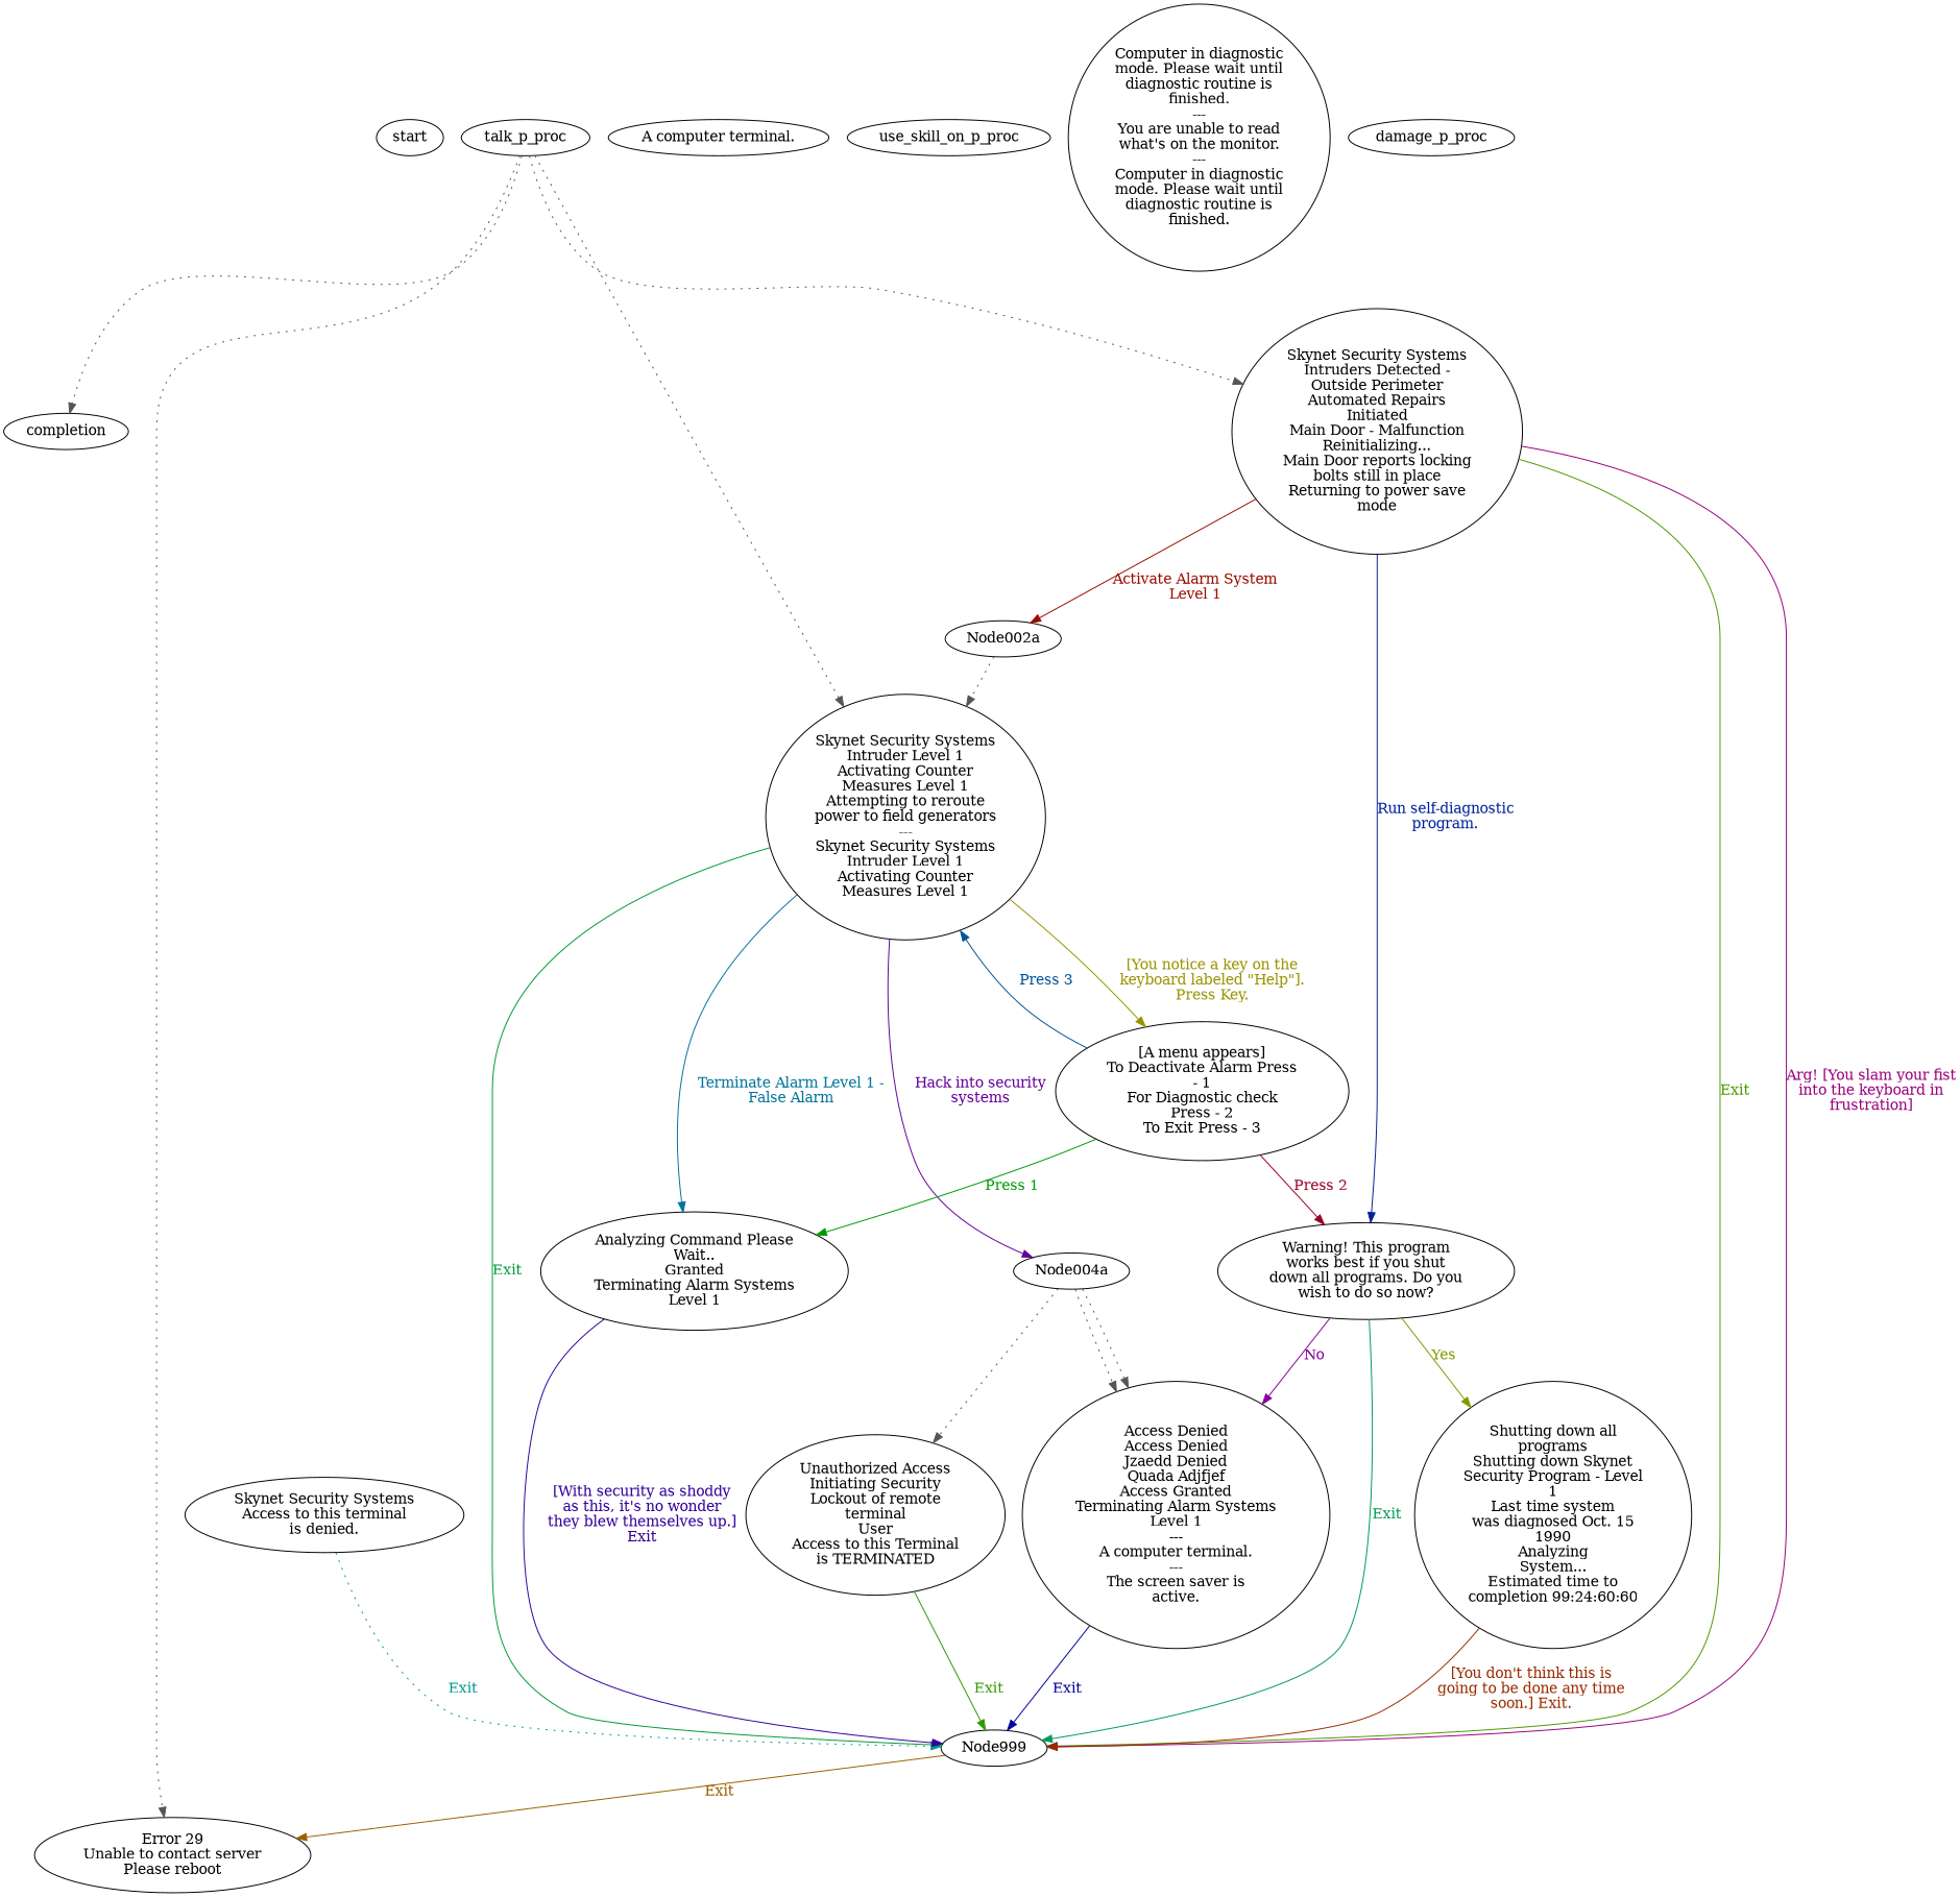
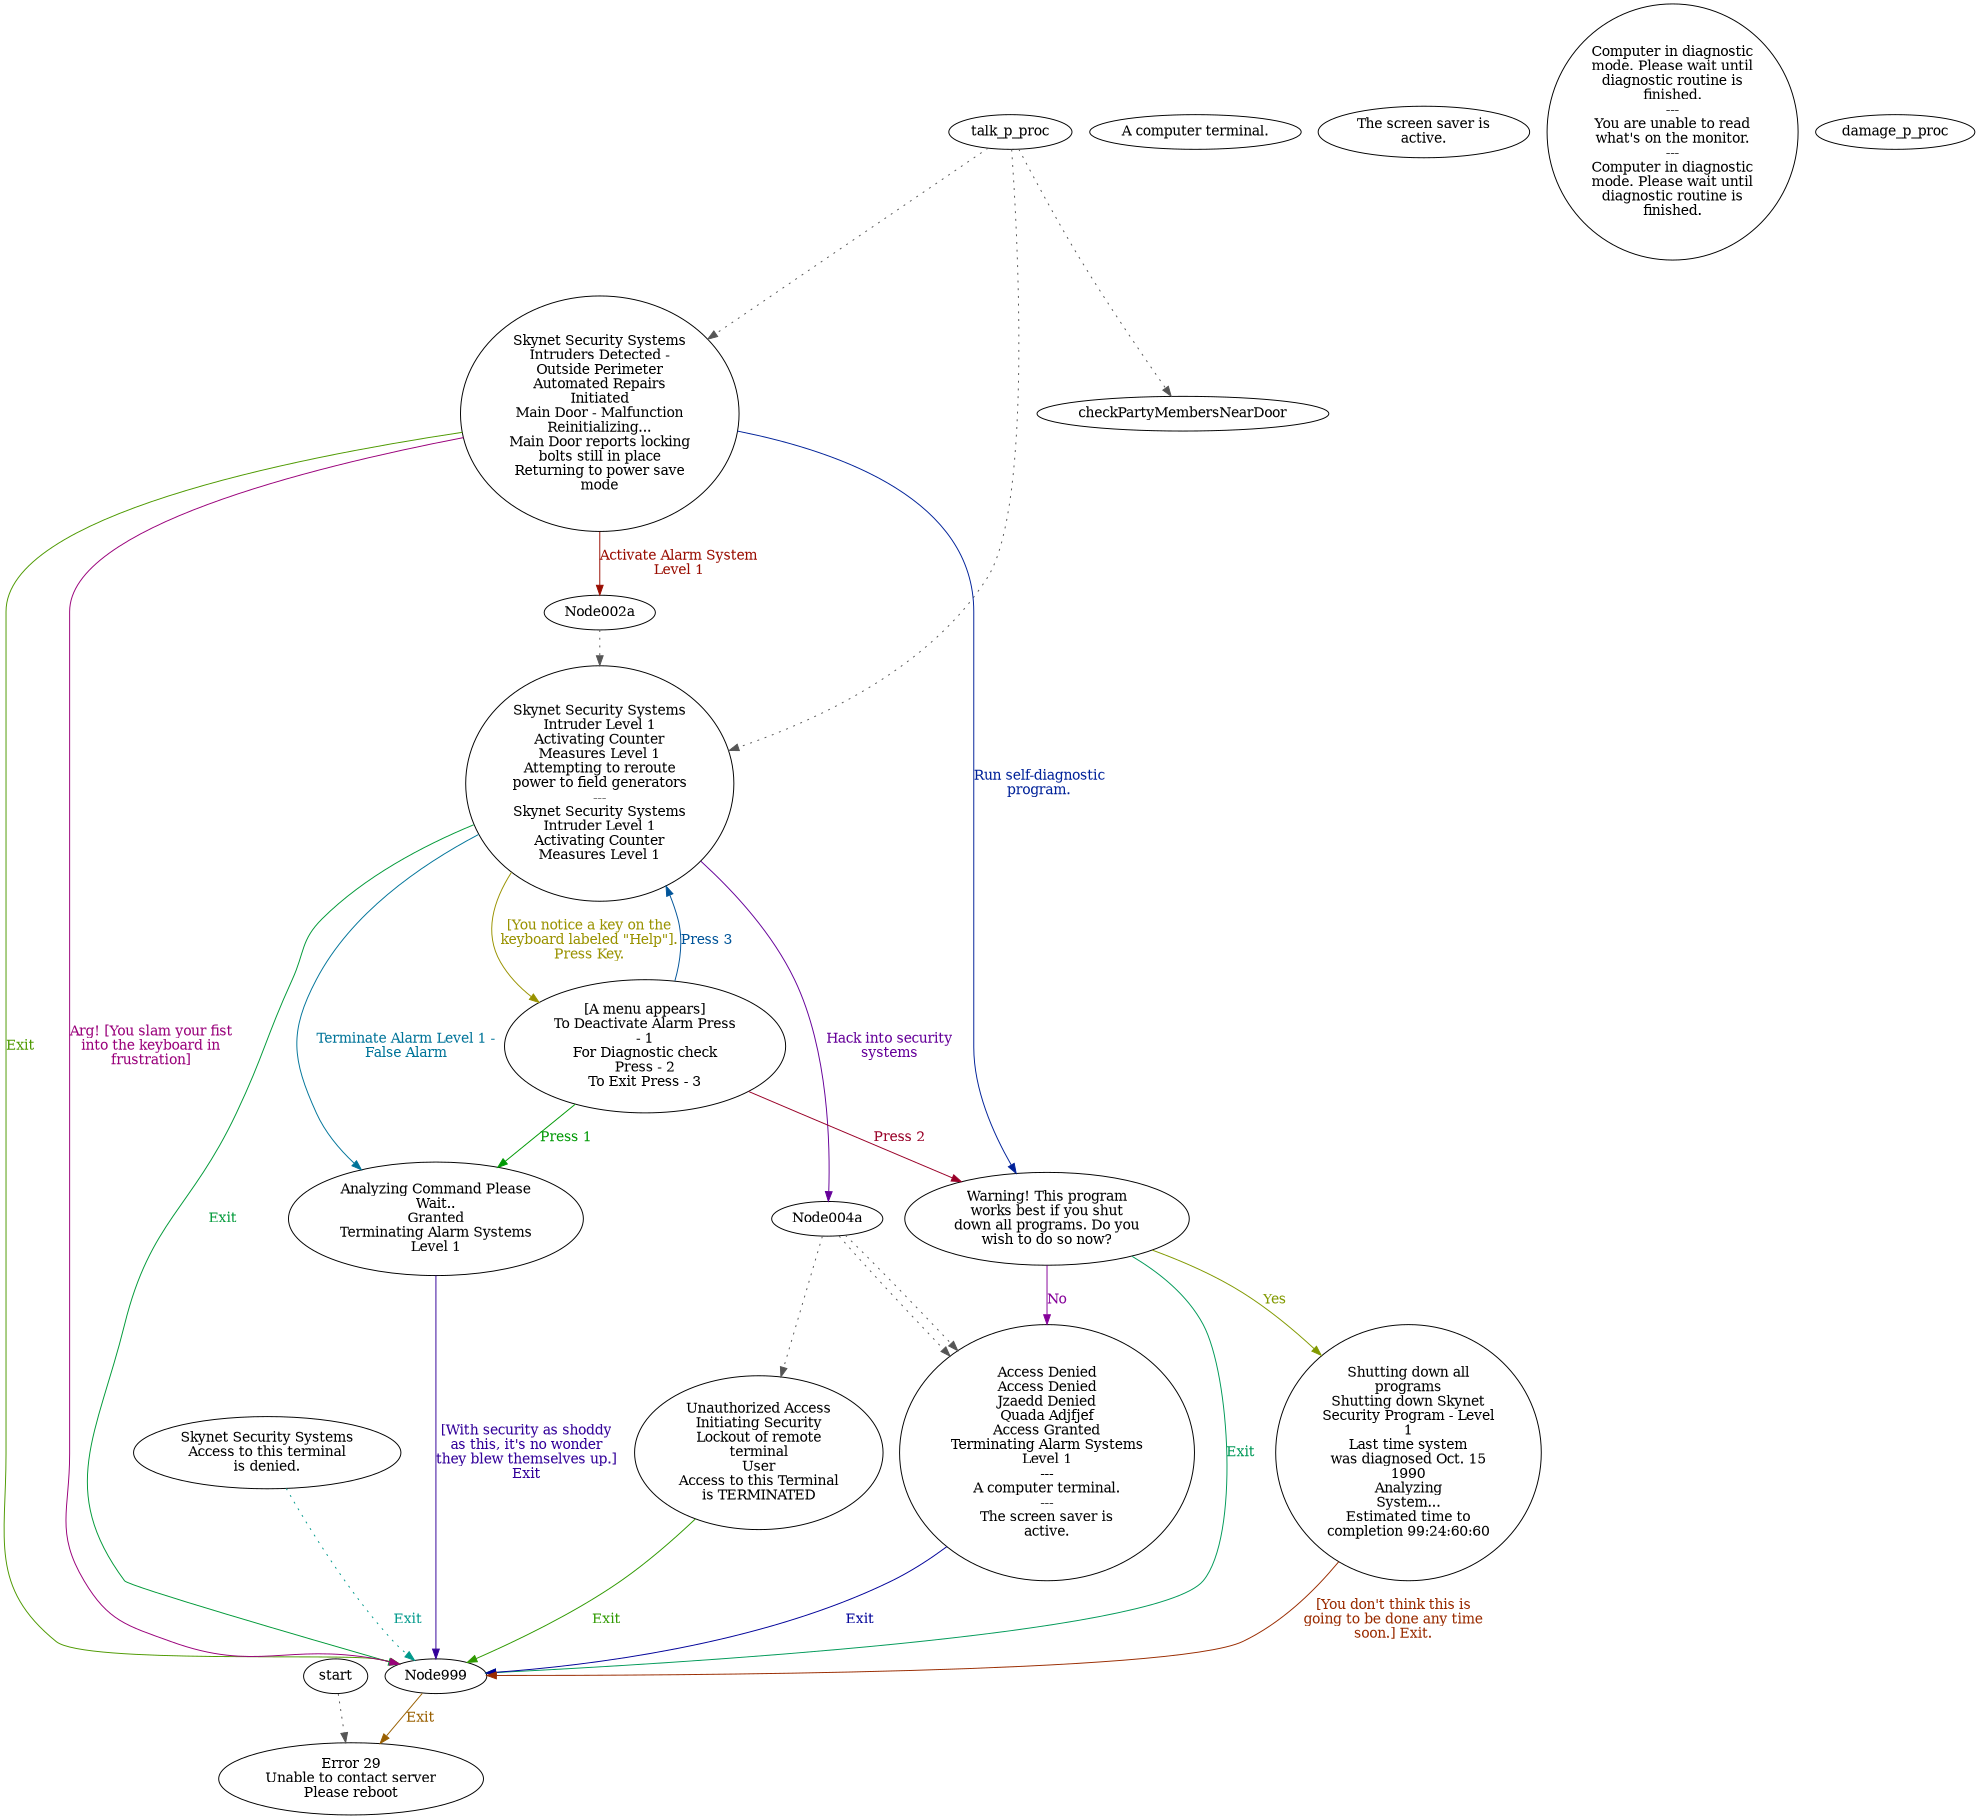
  digraph {
    node [color="#000000" fillcolor="#FFFFFF" style=filled]
    edge [color="#555555"]
    start
    talk_p_proc
-   checkPartyMembersNearDoor [label=completion]
+   checkPartyMembersNearDoor
    n4 [label="Error 29\nUnable to contact server\nPlease reboot"]
    n5 [label="Skynet Security Systems\nIntruder Level 1\nActivating Counter\nMeasures Level 1\nAttempting to reroute\npower to field generators\n---\nSkynet Security Systems\nIntruder Level 1\nActivating Counter\nMeasures Level 1"]
    n6 [label="Skynet Security Systems\nIntruders Detected -\nOutside Perimeter\nAutomated Repairs\nInitiated\nMain Door - Malfunction\nReinitializing...\nMain Door reports locking\nbolts still in place\nReturning to power save\nmode"]
    n7 [label="Skynet Security Systems\nAccess to this terminal\nis denied."]
    Node999
    n9 [label="Analyzing Command Please\nWait..\nGranted\nTerminating Alarm Systems\nLevel 1"]
    n10 [label="[A menu appears]\nTo Deactivate Alarm Press\n- 1\nFor Diagnostic check\nPress - 2\nTo Exit Press - 3"]
    n11 [label=Node004a]
    Node002a
    n13 [label="Warning! This program\nworks best if you shut\ndown all programs. Do you\nwish to do so now?"]
    n14 [label="Access Denied\nAccess Denied\nJzaedd Denied\nQuada Adjfjef\nAccess Granted\nTerminating Alarm Systems\nLevel 1\n---\nA computer terminal.\n---\nThe screen saver is\nactive."]
    n15 [label="Unauthorized Access\nInitiating Security\nLockout of remote\nterminal\nUser\nAccess to this Terminal\nis TERMINATED"]
    n16 [label="Shutting down all\nprograms\nShutting down Skynet\nSecurity Program - Level\n1\nLast time system\nwas diagnosed Oct. 15\n1990\nAnalyzing\nSystem...\nEstimated time to\ncompletion 99:24:60:60"]
    n17 [label="A computer terminal."]
-   use_skill_on_p_proc
+   n18 [label="The screen saver is\nactive."]
    n20 [label="Computer in diagnostic\nmode. Please wait until\ndiagnostic routine is\nfinished.\n---\nYou are unable to read\nwhat's on the monitor.\n---\nComputer in diagnostic\nmode. Please wait until\ndiagnostic routine is\nfinished."]
    damage_p_proc
    talk_p_proc -> checkPartyMembersNearDoor [style=dotted]
-   talk_p_proc -> n4 [style=dotted]
+   start -> n4 [style=dotted]
    talk_p_proc -> n5 [style=dotted]
    talk_p_proc -> n6 [style=dotted]
    n5 -> Node999 [color="#009938" fontcolor="#009938" label=Exit]
    n5 -> n9 [color="#007499" fontcolor="#007499" label="Terminate Alarm Level 1 -\nFalse Alarm"]
    n5 -> n10 [color="#999200" fontcolor="#999200" label="[You notice a key on the\nkeyboard labeled \"Help\"].\nPress Key."]
    n5 -> n11 [color="#650099" fontcolor="#650099" label="Hack into security\nsystems"]
    n6 -> Node999 [color="#4D9900" fontcolor="#4D9900" label=Exit]
    n6 -> Node999 [color="#99007A" fontcolor="#99007A" label="Arg! [You slam your fist\ninto the keyboard in\nfrustration]"]
    n6 -> Node002a [color="#990C00" fontcolor="#990C00" label="Activate Alarm System\nLevel 1"]
    n6 -> n13 [color="#002199" fontcolor="#002199" label="Run self-diagnostic\nprogram."]
    n7 -> Node999 [color="#00998B" fontcolor="#00998B" label=Exit style=dotted]
    Node999 -> n4 [color="#995F00" fontcolor="#995F00" label=Exit]
    n9 -> Node999 [color="#320099" fontcolor="#320099" label="[With security as shoddy\nas this, it's no wonder\nthey blew themselves up.]\nExit"]
    n10 -> n5 [color="#005499" fontcolor="#005499" label="Press 3"]
    n10 -> n9 [color="#009905" fontcolor="#009905" label="Press 1"]
    n10 -> n13 [color="#990027" fontcolor="#990027" label="Press 2"]
    n11 -> n14 [style=dotted]
    n11 -> n14 [style=dotted]
    n11 -> n15 [style=dotted]
    Node002a -> n5 [style=dotted]
    n13 -> Node999 [color="#009958" fontcolor="#009958" label=Exit]
    n13 -> n14 [color="#850099" fontcolor="#850099" label=No]
    n13 -> n16 [color="#819900" fontcolor="#819900" label=Yes]
    n14 -> Node999 [color="#000199" fontcolor="#000199" label=Exit]
    n15 -> Node999 [color="#2E9900" fontcolor="#2E9900" label=Exit]
    n16 -> Node999 [color="#992B00" fontcolor="#992B00" label="[You don't think this is\ngoing to be done any time\nsoon.] Exit."]
  }
